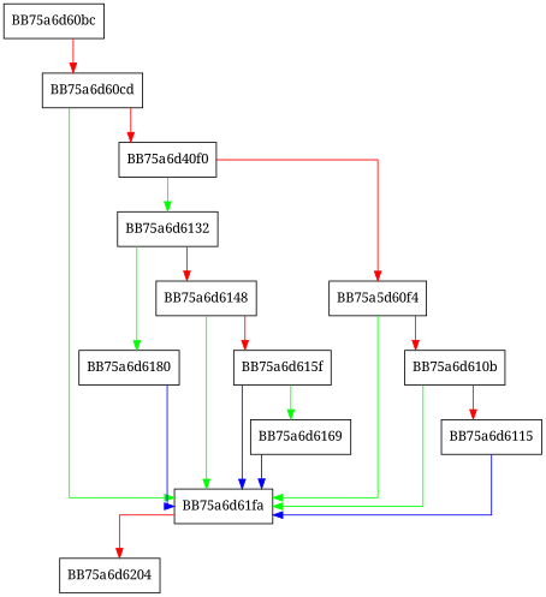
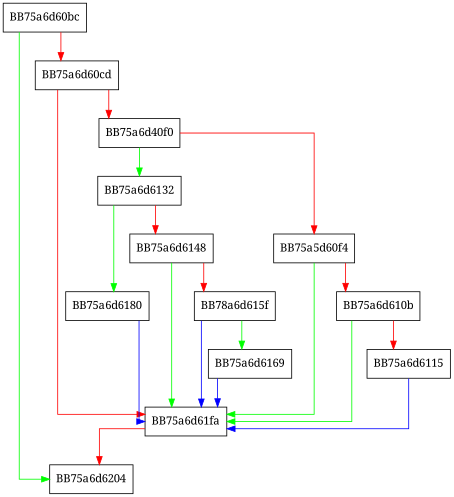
  digraph {
    fontname="Noto Serif"
    splines=ortho
    node [fontname="Noto Serif" shape=box]
    edge [color=green fontname="Noto Serif"]
    BB75a6d60bc
    BB75a6d6204
    BB75a6d60cd
    BB75a6d61fa
    n5 [label=BB75a6d40f0]
    BB75a6d6132
    n7 [label=BB75a5d60f4]
    BB75a6d6180
    BB75a6d6148
    BB75a6d610b
-   BB75a6d615f
+   BB75a6d615f [label=BB78a6d615f]
    BB75a6d6115
    BB75a6d6169
+   BB75a6d60bc -> BB75a6d6204
    BB75a6d60bc -> BB75a6d60cd [color=red]
-   BB75a6d60cd -> BB75a6d61fa
+   BB75a6d60cd -> BB75a6d61fa [color=red]
    BB75a6d60cd -> n5 [color=red]
    BB75a6d61fa -> BB75a6d6204 [color=red]
    n5 -> BB75a6d6132
    n5 -> n7 [color=red]
    BB75a6d6132 -> BB75a6d6180
    BB75a6d6132 -> BB75a6d6148 [color=red]
    n7 -> BB75a6d61fa
    n7 -> BB75a6d610b [color=red]
    BB75a6d6180 -> BB75a6d61fa [color=blue]
    BB75a6d6148 -> BB75a6d61fa
    BB75a6d6148 -> BB75a6d615f [color=red]
    BB75a6d610b -> BB75a6d61fa
    BB75a6d610b -> BB75a6d6115 [color=red]
    BB75a6d615f -> BB75a6d61fa [color=blue]
    BB75a6d615f -> BB75a6d6169
    BB75a6d6115 -> BB75a6d61fa [color=blue]
    BB75a6d6169 -> BB75a6d61fa [color=blue]
  }
